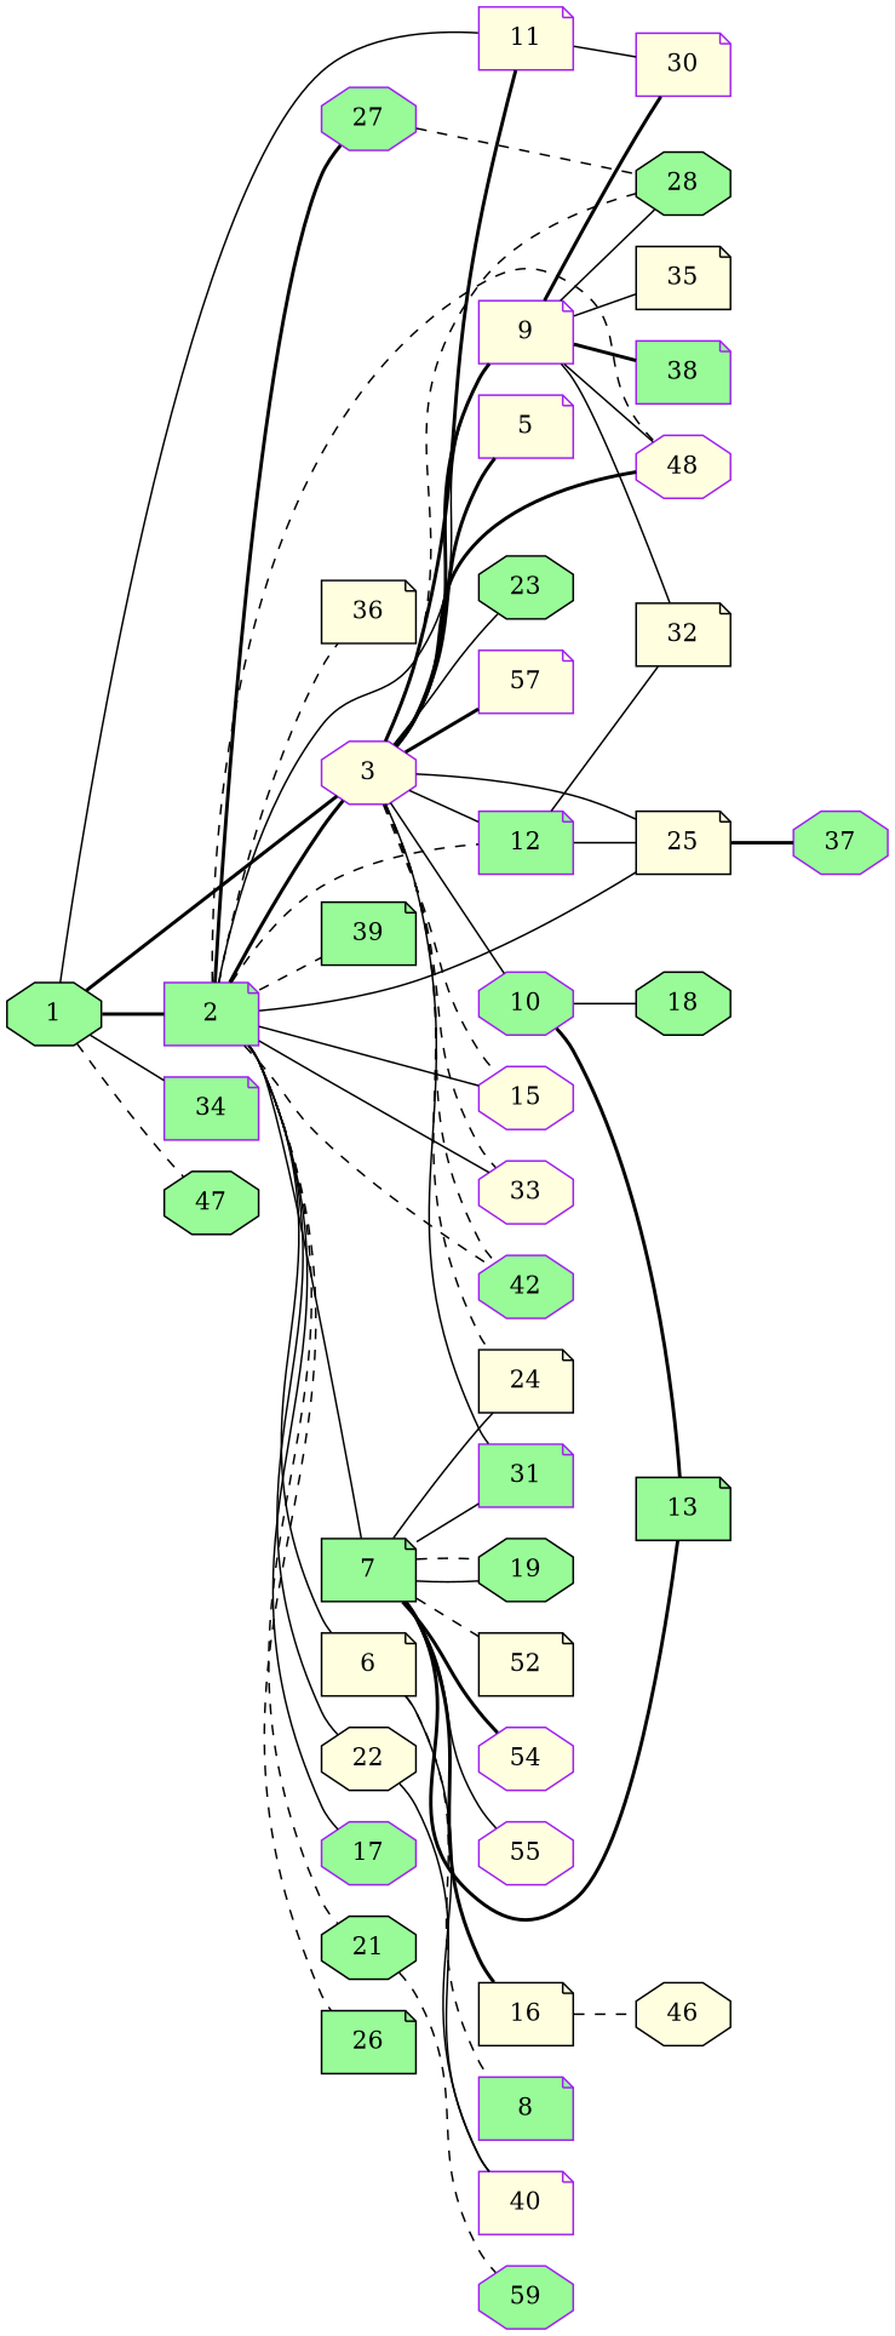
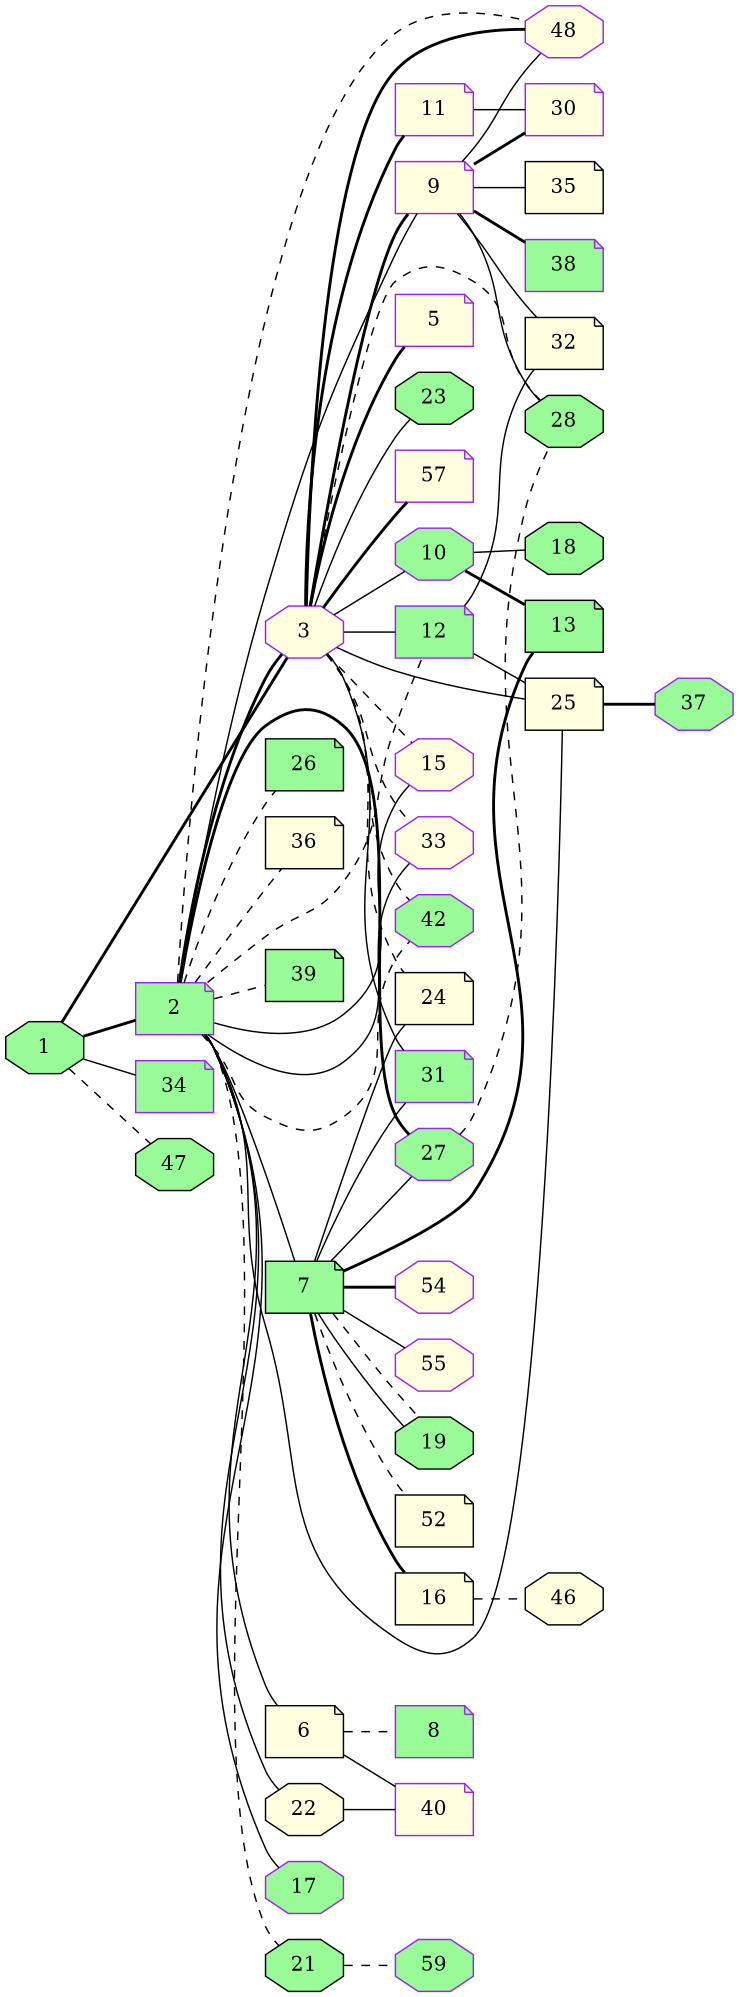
  graph {
    rankdir=LR
    node [color=purple fillcolor=palegreen shape=note style=filled]
    edge [style=solid]
    1 [color=black shape=octagon super="+58"]
    2 [super="+29"]
    3 [fillcolor=lightyellow shape=octagon super="+4"]
    11 [fillcolor=lightyellow]
    34
    47 [color=black shape=octagon]
    6 [color=black fillcolor=lightyellow]
    7 [color=black super="+14"]
    9 [fillcolor=lightyellow super="+20"]
    12 [super="+44"]
    15 [fillcolor=lightyellow shape=octagon super="+45"]
    17 [shape=octagon super="+51"]
    21 [color=black shape=octagon]
    22 [color=black fillcolor=lightyellow shape=octagon]
    25 [color=black fillcolor=lightyellow super="+56"]
    26 [color=black]
    27 [shape=octagon]
    33 [fillcolor=lightyellow shape=octagon]
    36 [color=black fillcolor=lightyellow]
    39 [color=black]
    42 [shape=octagon super="+53"]
    48 [fillcolor=lightyellow shape=octagon super="+49"]
    5 [fillcolor=lightyellow]
    10 [shape=octagon]
    23 [color=black shape=octagon]
    24 [color=black fillcolor=lightyellow]
    28 [color=black shape=octagon]
    31
    57 [fillcolor=lightyellow]
    30 [fillcolor=lightyellow]
    8
    40 [fillcolor=lightyellow super="+43"]
    13 [color=black super="+41"]
    16 [color=black fillcolor=lightyellow super="+50"]
    19 [color=black shape=octagon]
    52 [color=black fillcolor=lightyellow]
    54 [fillcolor=lightyellow shape=octagon]
    55 [fillcolor=lightyellow shape=octagon]
    32 [color=black fillcolor=lightyellow]
    35 [color=black fillcolor=lightyellow]
    38
    59 [shape=octagon]
    37 [shape=octagon]
    18 [color=black shape=octagon]
    46 [color=black fillcolor=lightyellow shape=octagon super="+60"]
    1 -- 2 [style=bold]
    1 -- 3 [style=bold]
-   1 -- 11
    1 -- 34
    1 -- 47 [style=dashed]
    2 -- 3 [style=bold]
    2 -- 6
    2 -- 7
    2 -- 9
    2 -- 12 [style=dashed]
    2 -- 15
    2 -- 17
    2 -- 21 [style=dashed]
    2 -- 22
    2 -- 25
    2 -- 26 [style=dashed]
    2 -- 27 [style=bold]
    2 -- 33
    2 -- 36 [style=dashed]
    2 -- 39 [style=dashed]
    2 -- 42 [style=dashed]
    2 -- 48 [style=dashed]
    3 -- 11 [style=bold]
    3 -- 9 [style=bold]
    3 -- 12
    3 -- 15 [style=dashed]
    3 -- 25
    3 -- 33 [style=dashed]
    3 -- 42 [style=dashed weight=2]
    3 -- 48 [style=bold]
    3 -- 5 [style=bold]
    3 -- 10
    3 -- 23
    3 -- 24 [style=dashed]
    3 -- 28 [style=dashed]
    3 -- 31
    3 -- 57 [style=bold]
    11 -- 30
    6 -- 8 [style=dashed]
    6 -- 40
+   7 -- 27
    7 -- 24
    7 -- 31
    7 -- 13 [style=bold]
    7 -- 16 [style=bold]
    7 -- 19
    7 -- 19 [style=dashed]
    7 -- 52 [style=dashed]
    7 -- 54 [style=bold]
    7 -- 55
    9 -- 48
    9 -- 28
    9 -- 30 [style=bold]
    9 -- 32
    9 -- 35
    9 -- 38 [style=bold]
    12 -- 25
    12 -- 32
    21 -- 59 [style=dashed]
    22 -- 40
    25 -- 37 [style=bold]
    27 -- 28 [style=dashed]
    10 -- 13 [style=bold]
    10 -- 18
    16 -- 46 [style=dashed]
  }
